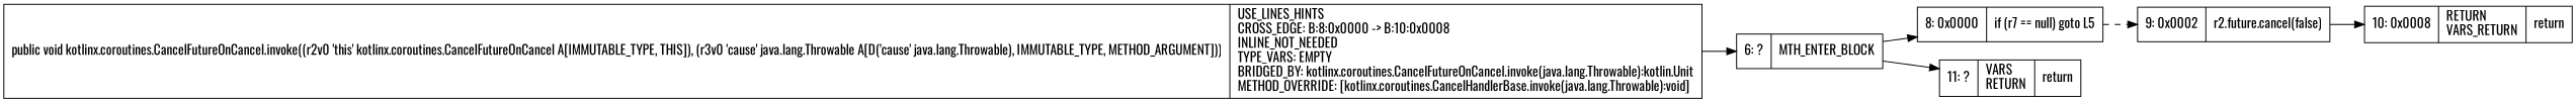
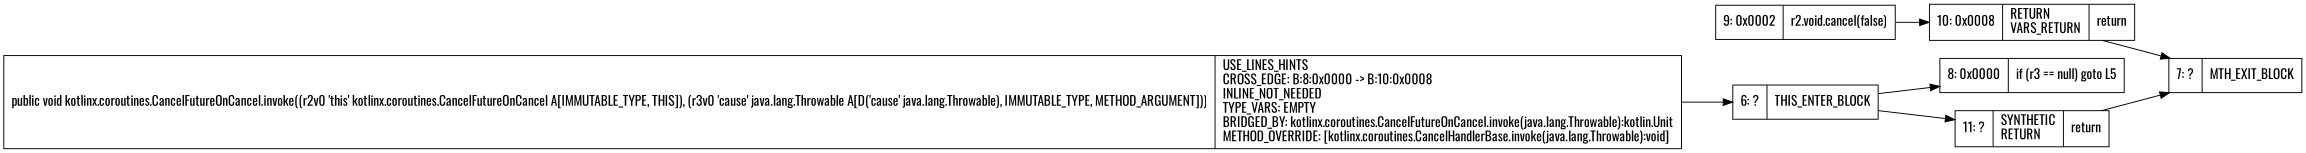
  digraph {
    fontname=Oswald
    rankdir=LR
    node [fontname=Oswald shape=record]
    edge [fontname=Oswald]
-   n1 [label="{6\:\ ?|MTH_ENTER_BLOCK\l}"]
-   n2 [label="{8\:\ 0x0000|if (r7 == null) goto L5\l}"]
-   n3 [label="{11\:\ ?|VARS\lRETURN\l|return\l}"]
-   n4 [label="{9\:\ 0x0002|r2.future.cancel(false)\l}"]
+   n1 [label="{6\:\ ?|THIS_ENTER_BLOCK\l}"]
+   n2 [label="{8\:\ 0x0000|if (r3 == null) goto L5\l}"]
+   n3 [label="{11\:\ ?|SYNTHETIC\lRETURN\l|return\l}"]
+   n4 [label="{9\:\ 0x0002|r2.void.cancel(false)\l}"]
    n5 [label="{10\:\ 0x0008|RETURN\lVARS_RETURN\l|return\l}"]
+   n6 [label="{7\:\ ?|MTH_EXIT_BLOCK\l}"]
    n7 [label="{public void kotlinx.coroutines.CancelFutureOnCancel.invoke((r2v0 'this' kotlinx.coroutines.CancelFutureOnCancel A[IMMUTABLE_TYPE, THIS]), (r3v0 'cause' java.lang.Throwable A[D('cause' java.lang.Throwable), IMMUTABLE_TYPE, METHOD_ARGUMENT]))  | USE_LINES_HINTS\lCROSS_EDGE: B:8:0x0000 \-\> B:10:0x0008\lINLINE_NOT_NEEDED\lTYPE_VARS: EMPTY\lBRIDGED_BY: kotlinx.coroutines.CancelFutureOnCancel.invoke(java.lang.Throwable):kotlin.Unit\lMETHOD_OVERRIDE: [kotlinx.coroutines.CancelHandlerBase.invoke(java.lang.Throwable):void]\l}"]
    n1 -> n2
    n1 -> n3
-   n2 -> n4 [style=dashed]
+   n3 -> n6
    n4 -> n5
+   n5 -> n6
    n7 -> n1
  }
